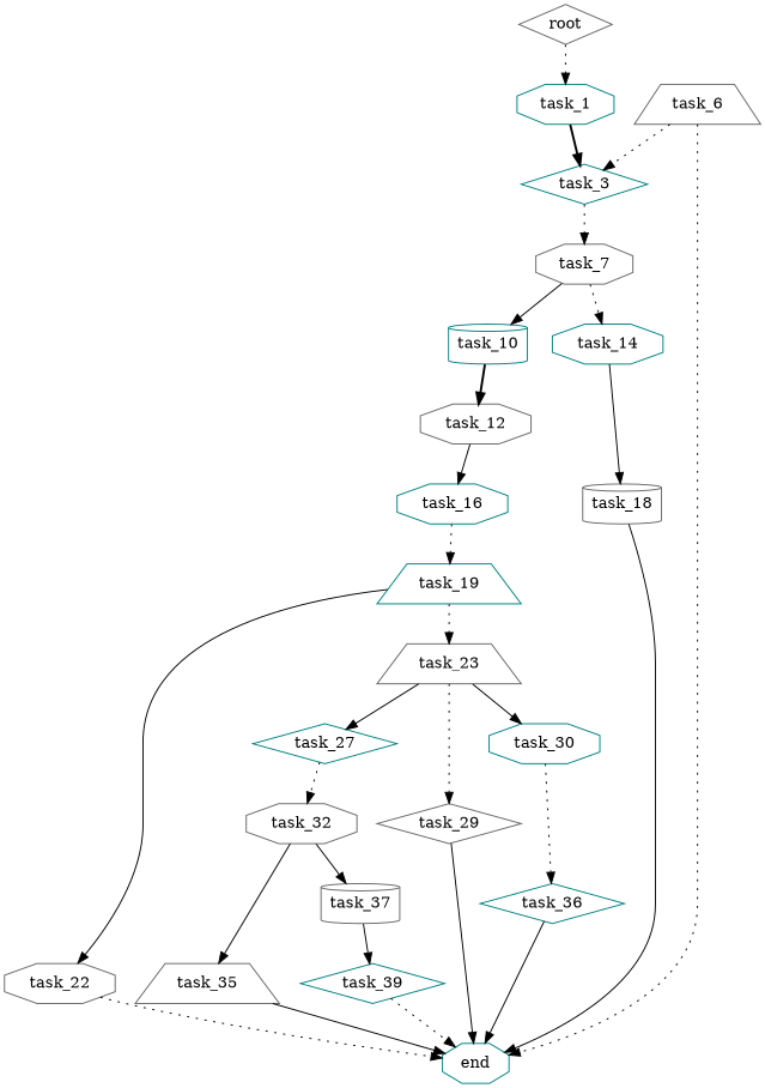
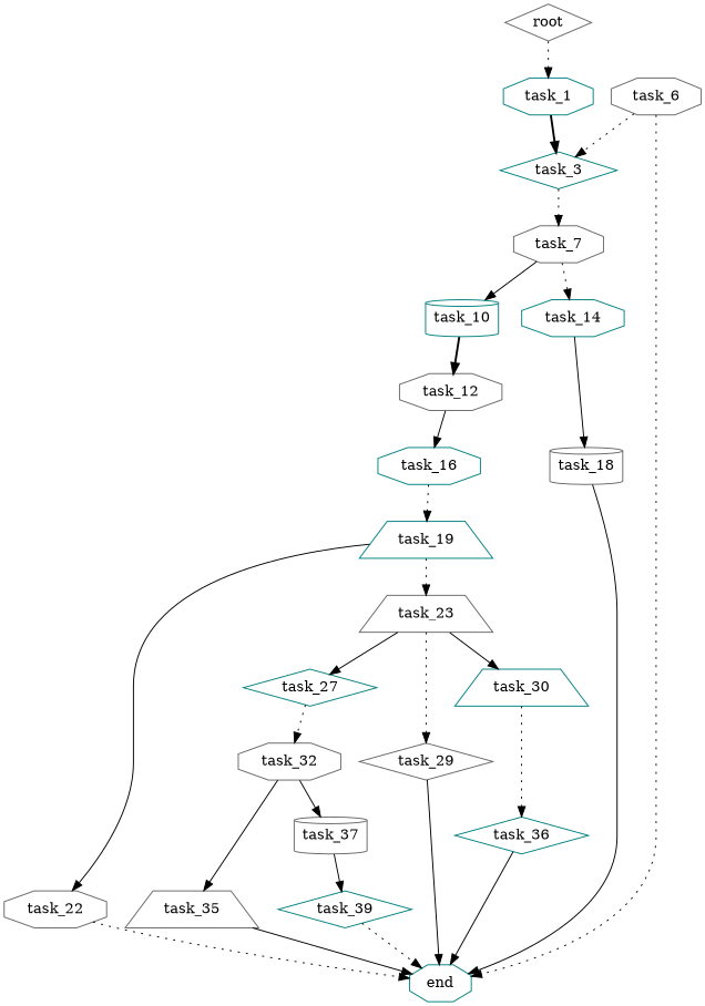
  digraph {
    node [color=gray40 shape=octagon]
    edge [style=solid]
    root [shape=diamond]
    task_1 [color=teal]
    task_3 [color=teal shape=diamond]
    task_7
-   task_6 [shape=trapezium]
+   task_6
    end [color=teal]
    task_10 [color=teal shape=cylinder]
    task_14 [color=teal]
    task_12
    task_18 [shape=cylinder]
    task_16 [color=teal]
    task_19 [color=teal shape=trapezium]
    task_22
    task_23 [shape=trapezium]
    task_27 [color=teal shape=diamond]
    task_29 [shape=diamond]
-   task_30 [color=teal]
+   task_30 [color=teal shape=trapezium]
    task_32
    task_36 [color=teal shape=diamond]
    task_35 [shape=trapezium]
    task_37 [shape=cylinder]
    task_39 [color=teal shape=diamond]
    root -> task_1 [style=dotted]
    task_1 -> task_3 [style=bold]
    task_3 -> task_7 [style=dotted]
    task_7 -> task_10
    task_7 -> task_14 [style=dotted]
    task_6 -> task_3 [style=dotted]
    task_6 -> end [style=dotted]
    task_10 -> task_12 [style=bold]
    task_14 -> task_18
    task_12 -> task_16
    task_18 -> end
    task_16 -> task_19 [style=dotted]
    task_19 -> task_22
    task_19 -> task_23 [style=dotted]
    task_22 -> end [style=dotted]
    task_23 -> task_27
    task_23 -> task_29 [style=dotted]
    task_23 -> task_30
    task_27 -> task_32 [style=dotted]
    task_29 -> end
    task_30 -> task_36 [style=dotted]
    task_32 -> task_35
    task_32 -> task_37
    task_36 -> end
    task_35 -> end
    task_37 -> task_39
    task_39 -> end [style=dotted]
  }
